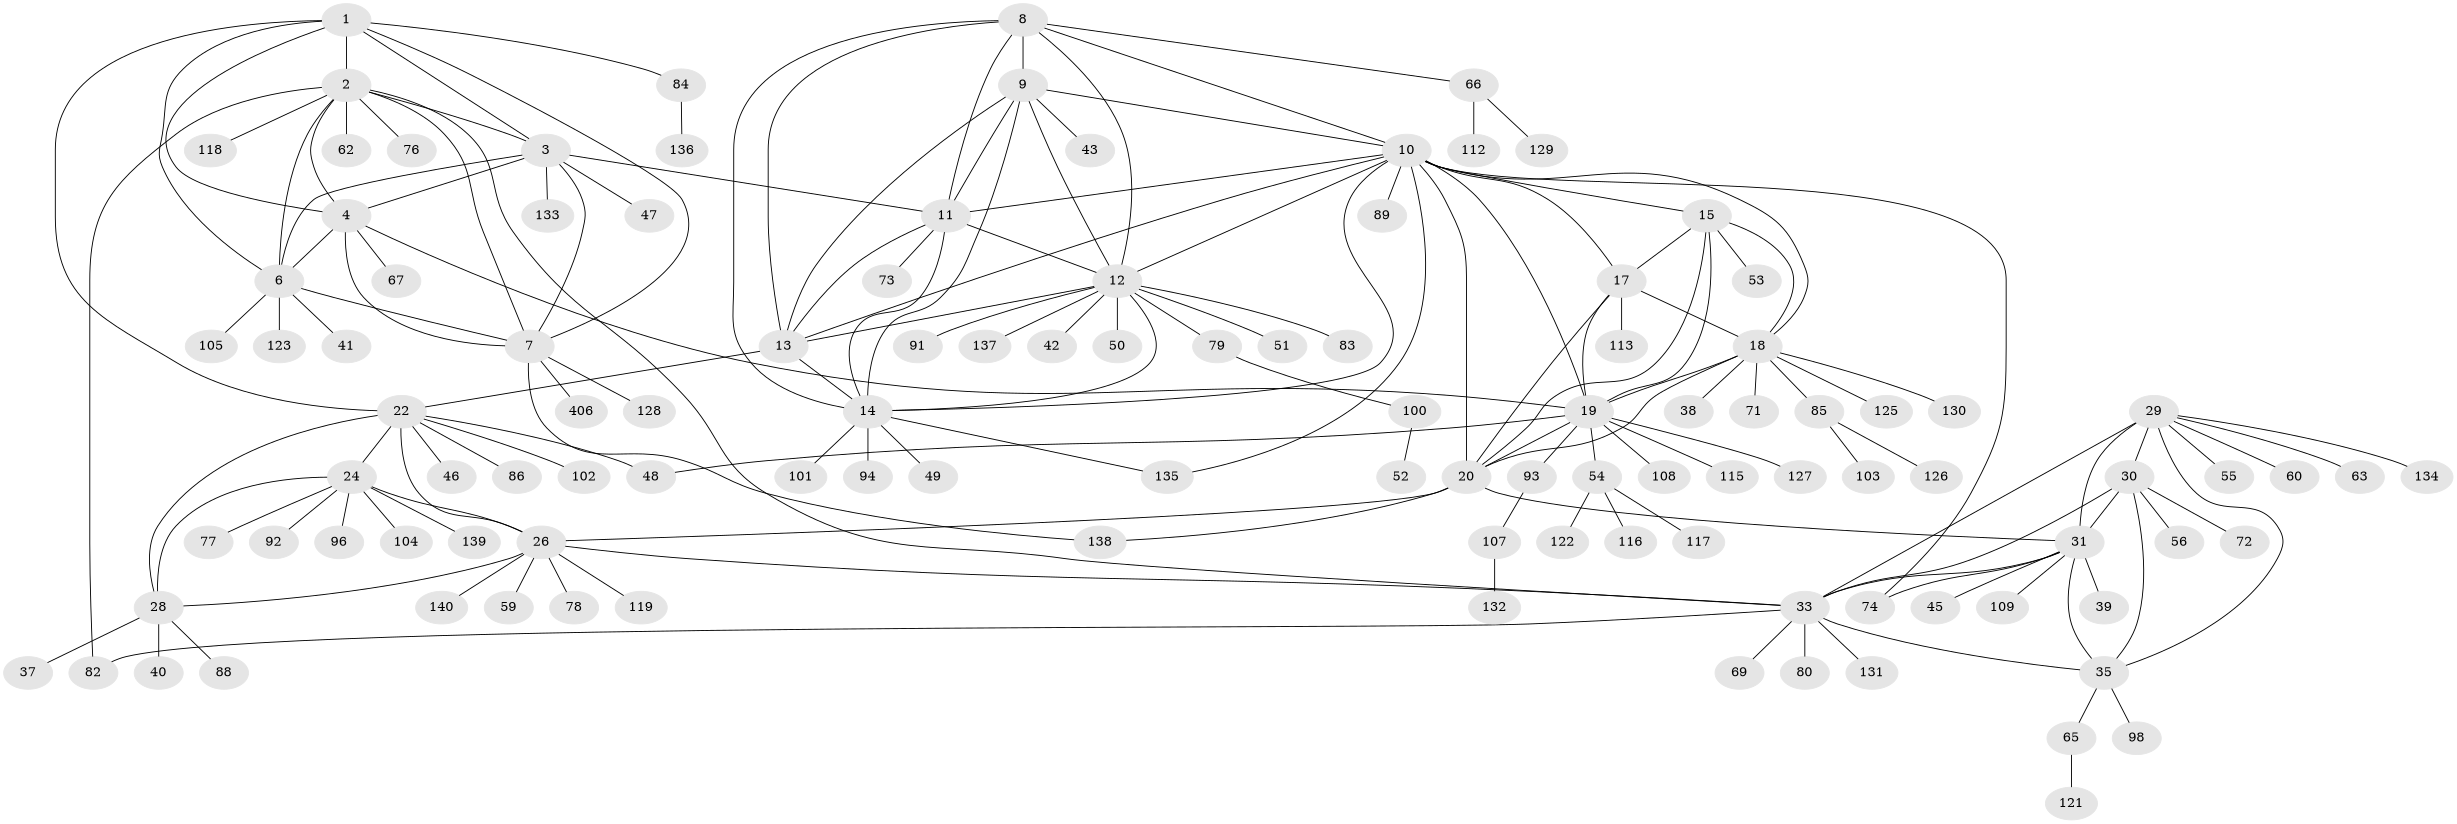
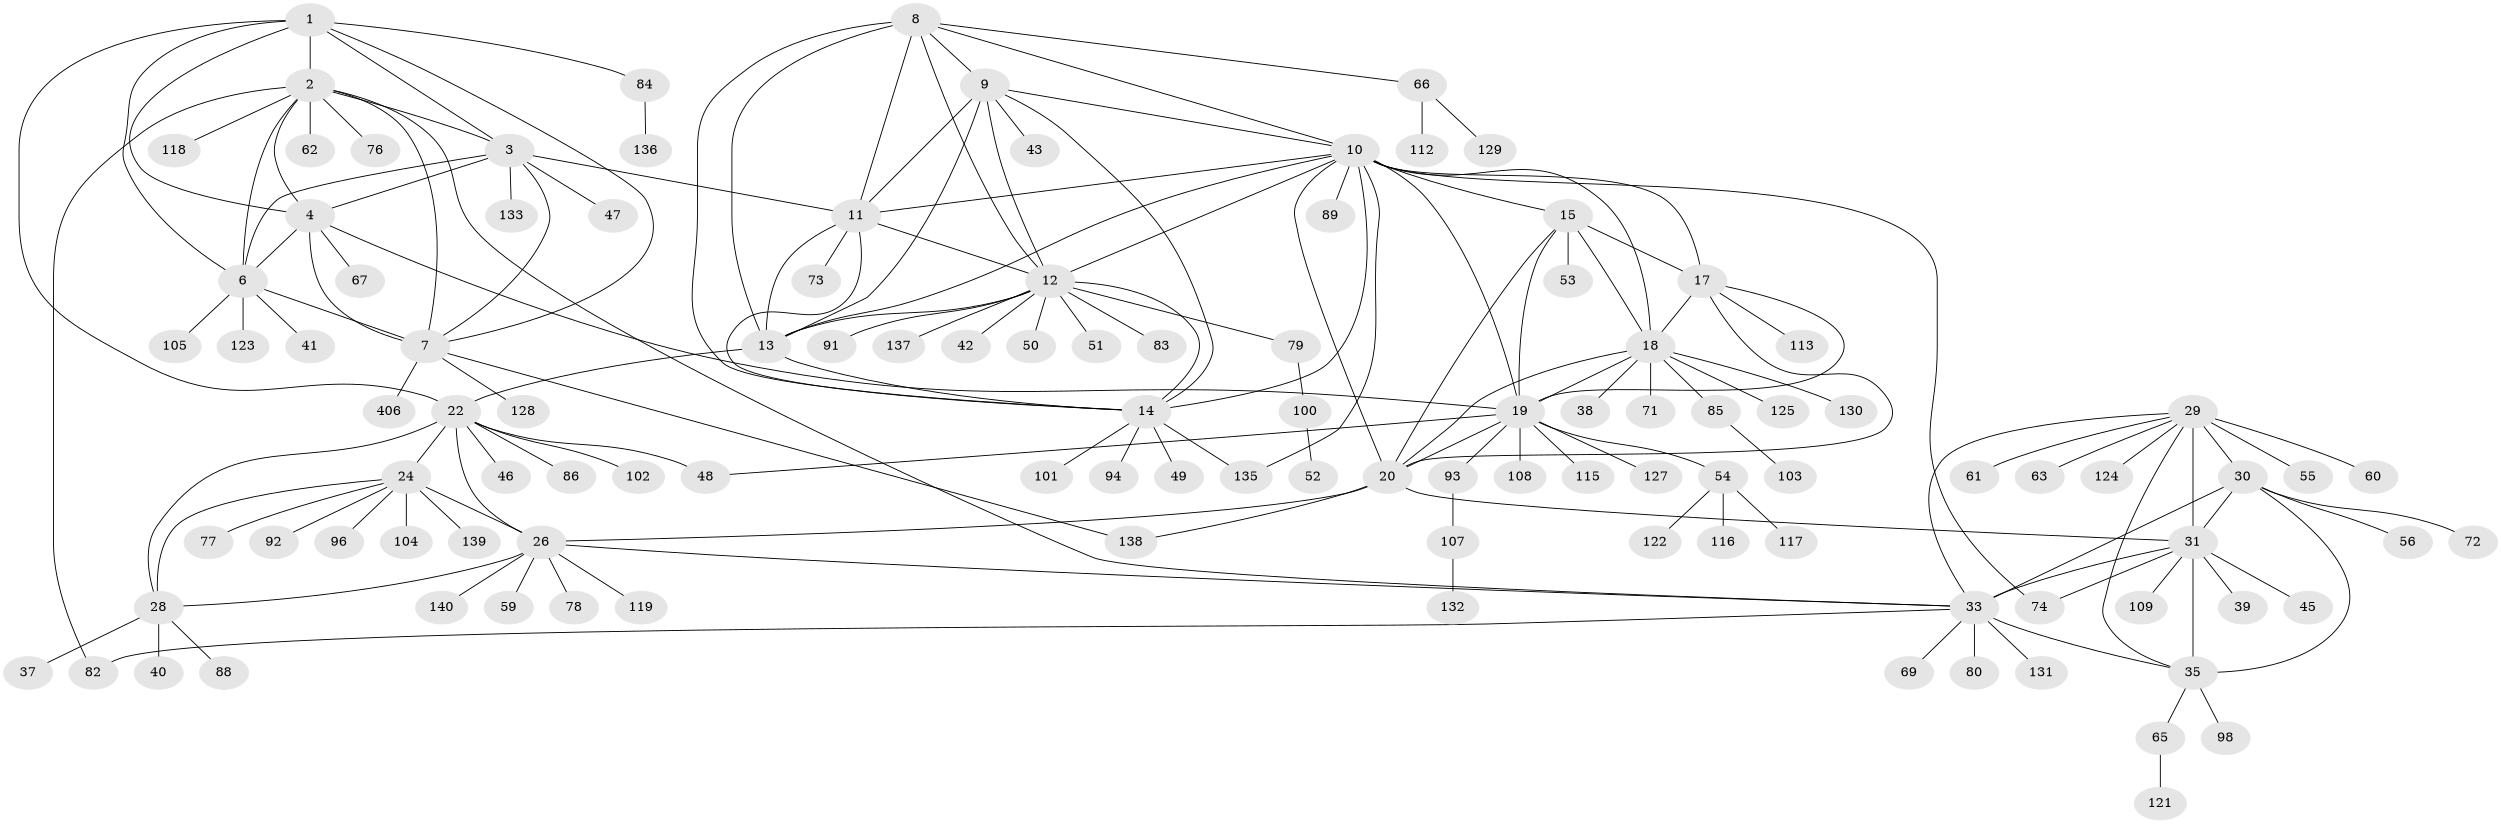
  graph {
    node [color=gray90 style=filled]
    1 [super="+36"]
    2 [super="+5"]
    3 [super="+70"]
    4 [super="+90"]
    6 [super="+120"]
    7 [super="+81"]
    22 [super="+23"]
    84
    33 [super="+99"]
    62
    76
    82
    118
    11 [super="+68"]
    47
    133
    19 [super="+44"]
    67
    41
    105
    123
    n22 [label=406]
    128
    138
    48
    26 [super="+27"]
    24 [super="+25"]
    28
    46
    86
    102
    136
    35 [super="+75"]
    69
    80
    131
    12 [super="+114"]
    13 [super="+87"]
    14 [super="+57"]
    73
    20 [super="+134"]
    54 [super="+141"]
    93
    108
    115
    127
    9 [super="+111"]
    10 [super="+16"]
    43
    8
    66
    15
    17 [super="+97"]
    18 [super="+21"]
    74
    89
    135
    42
    50
    51
    79
    83
    91
    137
    49
    94
    101
    112
    129
    53
    113
    38
    71
    85
    125
    130
    31 [super="+34"]
    30 [super="+32"]
    56
    72
    100
    103
-   126
    116
    117
    122
    107
    59
    78
    119
    140
    39
    45
    109
    77
    92
    96
    104
    139
    37
    40
    88
    29 [super="+110"]
    55
    60
+   61
    63
-   124 [label=134]
+   124
    65
    98
    52 [super="+95"]
    121
    132
    1 -- 2 [weight=2]
    1 -- 3
    1 -- 4
    1 -- 6
    1 -- 7
    1 -- 22
    1 -- 84
    2 -- 3 [weight=2]
    2 -- 4 [weight=2]
    2 -- 6 [weight=2]
    2 -- 7 [weight=2]
    2 -- 33
    2 -- 62
    2 -- 76
    2 -- 82
    2 -- 118
    3 -- 4
    3 -- 6
    3 -- 7
    3 -- 11
    3 -- 47
    3 -- 133
    4 -- 6
    4 -- 7
    4 -- 19
    4 -- 67
    6 -- 7
    6 -- 41
    6 -- 105
    6 -- 123
    7 -- n22
    7 -- 128
    7 -- 138
    22 -- 48
    22 -- 26 [weight=4]
    22 -- 24 [weight=4]
    22 -- 28 [weight=2]
    22 -- 46
    22 -- 86
    22 -- 102
    84 -- 136
    33 -- 82
    33 -- 35
    33 -- 69
    33 -- 80
    33 -- 131
    11 -- 12
    11 -- 13
    11 -- 14
    11 -- 73
    19 -- 48
    19 -- 20
    19 -- 54
    19 -- 93
    19 -- 108
    19 -- 115
    19 -- 127
    26 -- 33
    26 -- 28 [weight=2]
    26 -- 59
    26 -- 78
    26 -- 119
    26 -- 140
    24 -- 26 [weight=4]
    24 -- 28 [weight=2]
    24 -- 77
    24 -- 92
    24 -- 96
    24 -- 104
    24 -- 139
    28 -- 37
    28 -- 40
    28 -- 88
    35 -- 65
    35 -- 98
    12 -- 13
    12 -- 14
    12 -- 42
    12 -- 50
    12 -- 51
    12 -- 79
    12 -- 83
    12 -- 91
    12 -- 137
    13 -- 22
    13 -- 14
    14 -- 135
    14 -- 49
    14 -- 94
    14 -- 101
    20 -- 138
    20 -- 26
    20 -- 31
    54 -- 116
    54 -- 117
    54 -- 122
    93 -- 107
    9 -- 11
    9 -- 12
    9 -- 13
    9 -- 14
    9 -- 10
    9 -- 43
    10 -- 11
    10 -- 19
    10 -- 12
    10 -- 13
    10 -- 14
    10 -- 20
    10 -- 15
    10 -- 17
    10 -- 18 [weight=2]
    10 -- 74
    10 -- 89
    10 -- 135
    8 -- 11
    8 -- 12
    8 -- 13
    8 -- 14
    8 -- 9
    8 -- 10
    8 -- 66
    66 -- 112
    66 -- 129
    15 -- 19
    15 -- 20
    15 -- 17
    15 -- 18 [weight=2]
    15 -- 53
    17 -- 19
    17 -- 20
    17 -- 18 [weight=2]
    17 -- 113
    18 -- 19 [weight=2]
    18 -- 20 [weight=2]
    18 -- 38
    18 -- 71
    18 -- 85
    18 -- 125
    18 -- 130
    79 -- 100
    85 -- 103
-   85 -- 126
    31 -- 33 [weight=2]
    31 -- 35 [weight=2]
    31 -- 74
    31 -- 39
    31 -- 45
    31 -- 109
    30 -- 33 [weight=2]
    30 -- 35 [weight=2]
    30 -- 31 [weight=4]
    30 -- 56
    30 -- 72
    100 -- 52
    107 -- 132
    29 -- 33
    29 -- 35
    29 -- 31 [weight=2]
    29 -- 30 [weight=2]
    29 -- 55
    29 -- 60
+   29 -- 61
    29 -- 63
    29 -- 124
    65 -- 121
  }
